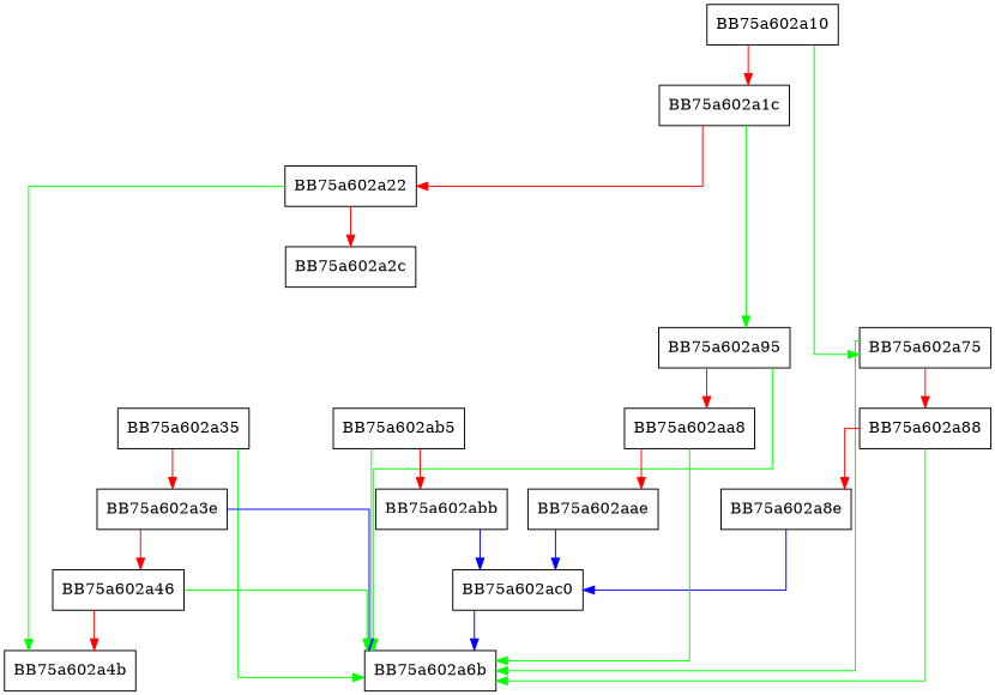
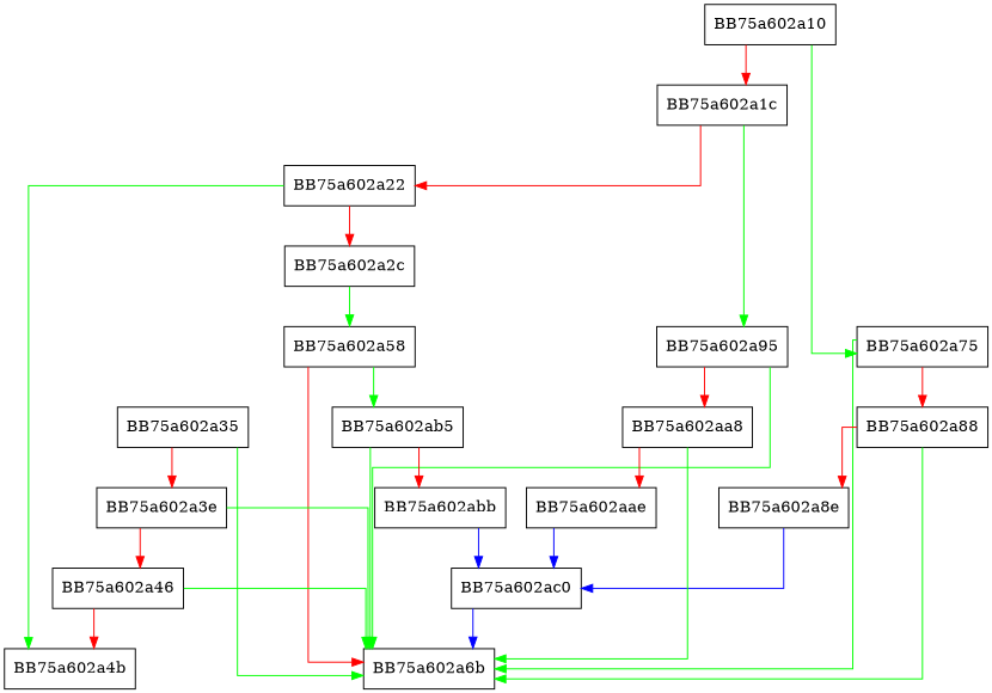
  digraph {
    splines=ortho
    node [shape=box]
    edge [color=green]
    BB75a602a10
    BB75a602a75
    BB75a602a1c
    BB75a602a6b
    BB75a602a88
    BB75a602a95
    BB75a602a22
    BB75a602a8e
    BB75a602aa8
    BB75a602a4b
    BB75a602a2c
    BB75a602aae
+   BB75a602a58
    BB75a602ab5
    BB75a602a35
    BB75a602a3e
    BB75a602abb
    BB75a602a46
    BB75a602ac0
    BB75a602a10 -> BB75a602a75
    BB75a602a10 -> BB75a602a1c [color=red]
    BB75a602a75 -> BB75a602a6b
    BB75a602a75 -> BB75a602a88 [color=red]
    BB75a602a1c -> BB75a602a95
    BB75a602a1c -> BB75a602a22 [color=red]
    BB75a602a88 -> BB75a602a6b
    BB75a602a88 -> BB75a602a8e [color=red]
    BB75a602a95 -> BB75a602a6b
    BB75a602a95 -> BB75a602aa8 [color=red]
    BB75a602a22 -> BB75a602a4b
    BB75a602a22 -> BB75a602a2c [color=red]
    BB75a602a8e -> BB75a602ac0 [color=blue]
    BB75a602aa8 -> BB75a602a6b
    BB75a602aa8 -> BB75a602aae [color=red]
+   BB75a602a2c -> BB75a602a58
    BB75a602aae -> BB75a602ac0 [color=blue]
+   BB75a602a58 -> BB75a602a6b [color=red]
+   BB75a602a58 -> BB75a602ab5
    BB75a602ab5 -> BB75a602a6b
    BB75a602ab5 -> BB75a602abb [color=red]
    BB75a602a35 -> BB75a602a6b
    BB75a602a35 -> BB75a602a3e [color=red]
-   BB75a602a3e -> BB75a602a6b [color=blue]
+   BB75a602a3e -> BB75a602a6b
    BB75a602a3e -> BB75a602a46 [color=red]
    BB75a602abb -> BB75a602ac0 [color=blue]
    BB75a602a46 -> BB75a602a6b
    BB75a602a46 -> BB75a602a4b [color=red]
    BB75a602ac0 -> BB75a602a6b [color=blue]
  }
